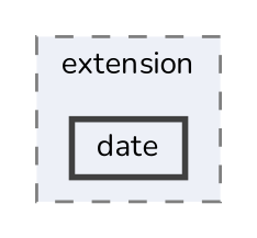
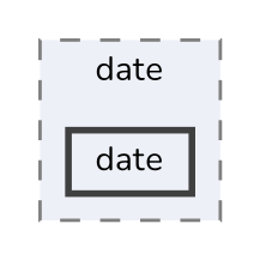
  digraph {
    compound=true
    fontname=Nunito
    n1 [color=grey25 fillcolor="#edf0f7" fontname=Nunito fontsize=10 height=0.2 label=date shape=box style="filled,bold" width=0.4]
    subgraph cluster_1 {
      bgcolor="#edf0f7"
      fontsize=10
-     label=extension
+     label=date
      pencolor=grey50
      style="filled,dashed"
      n1
    }
  }
